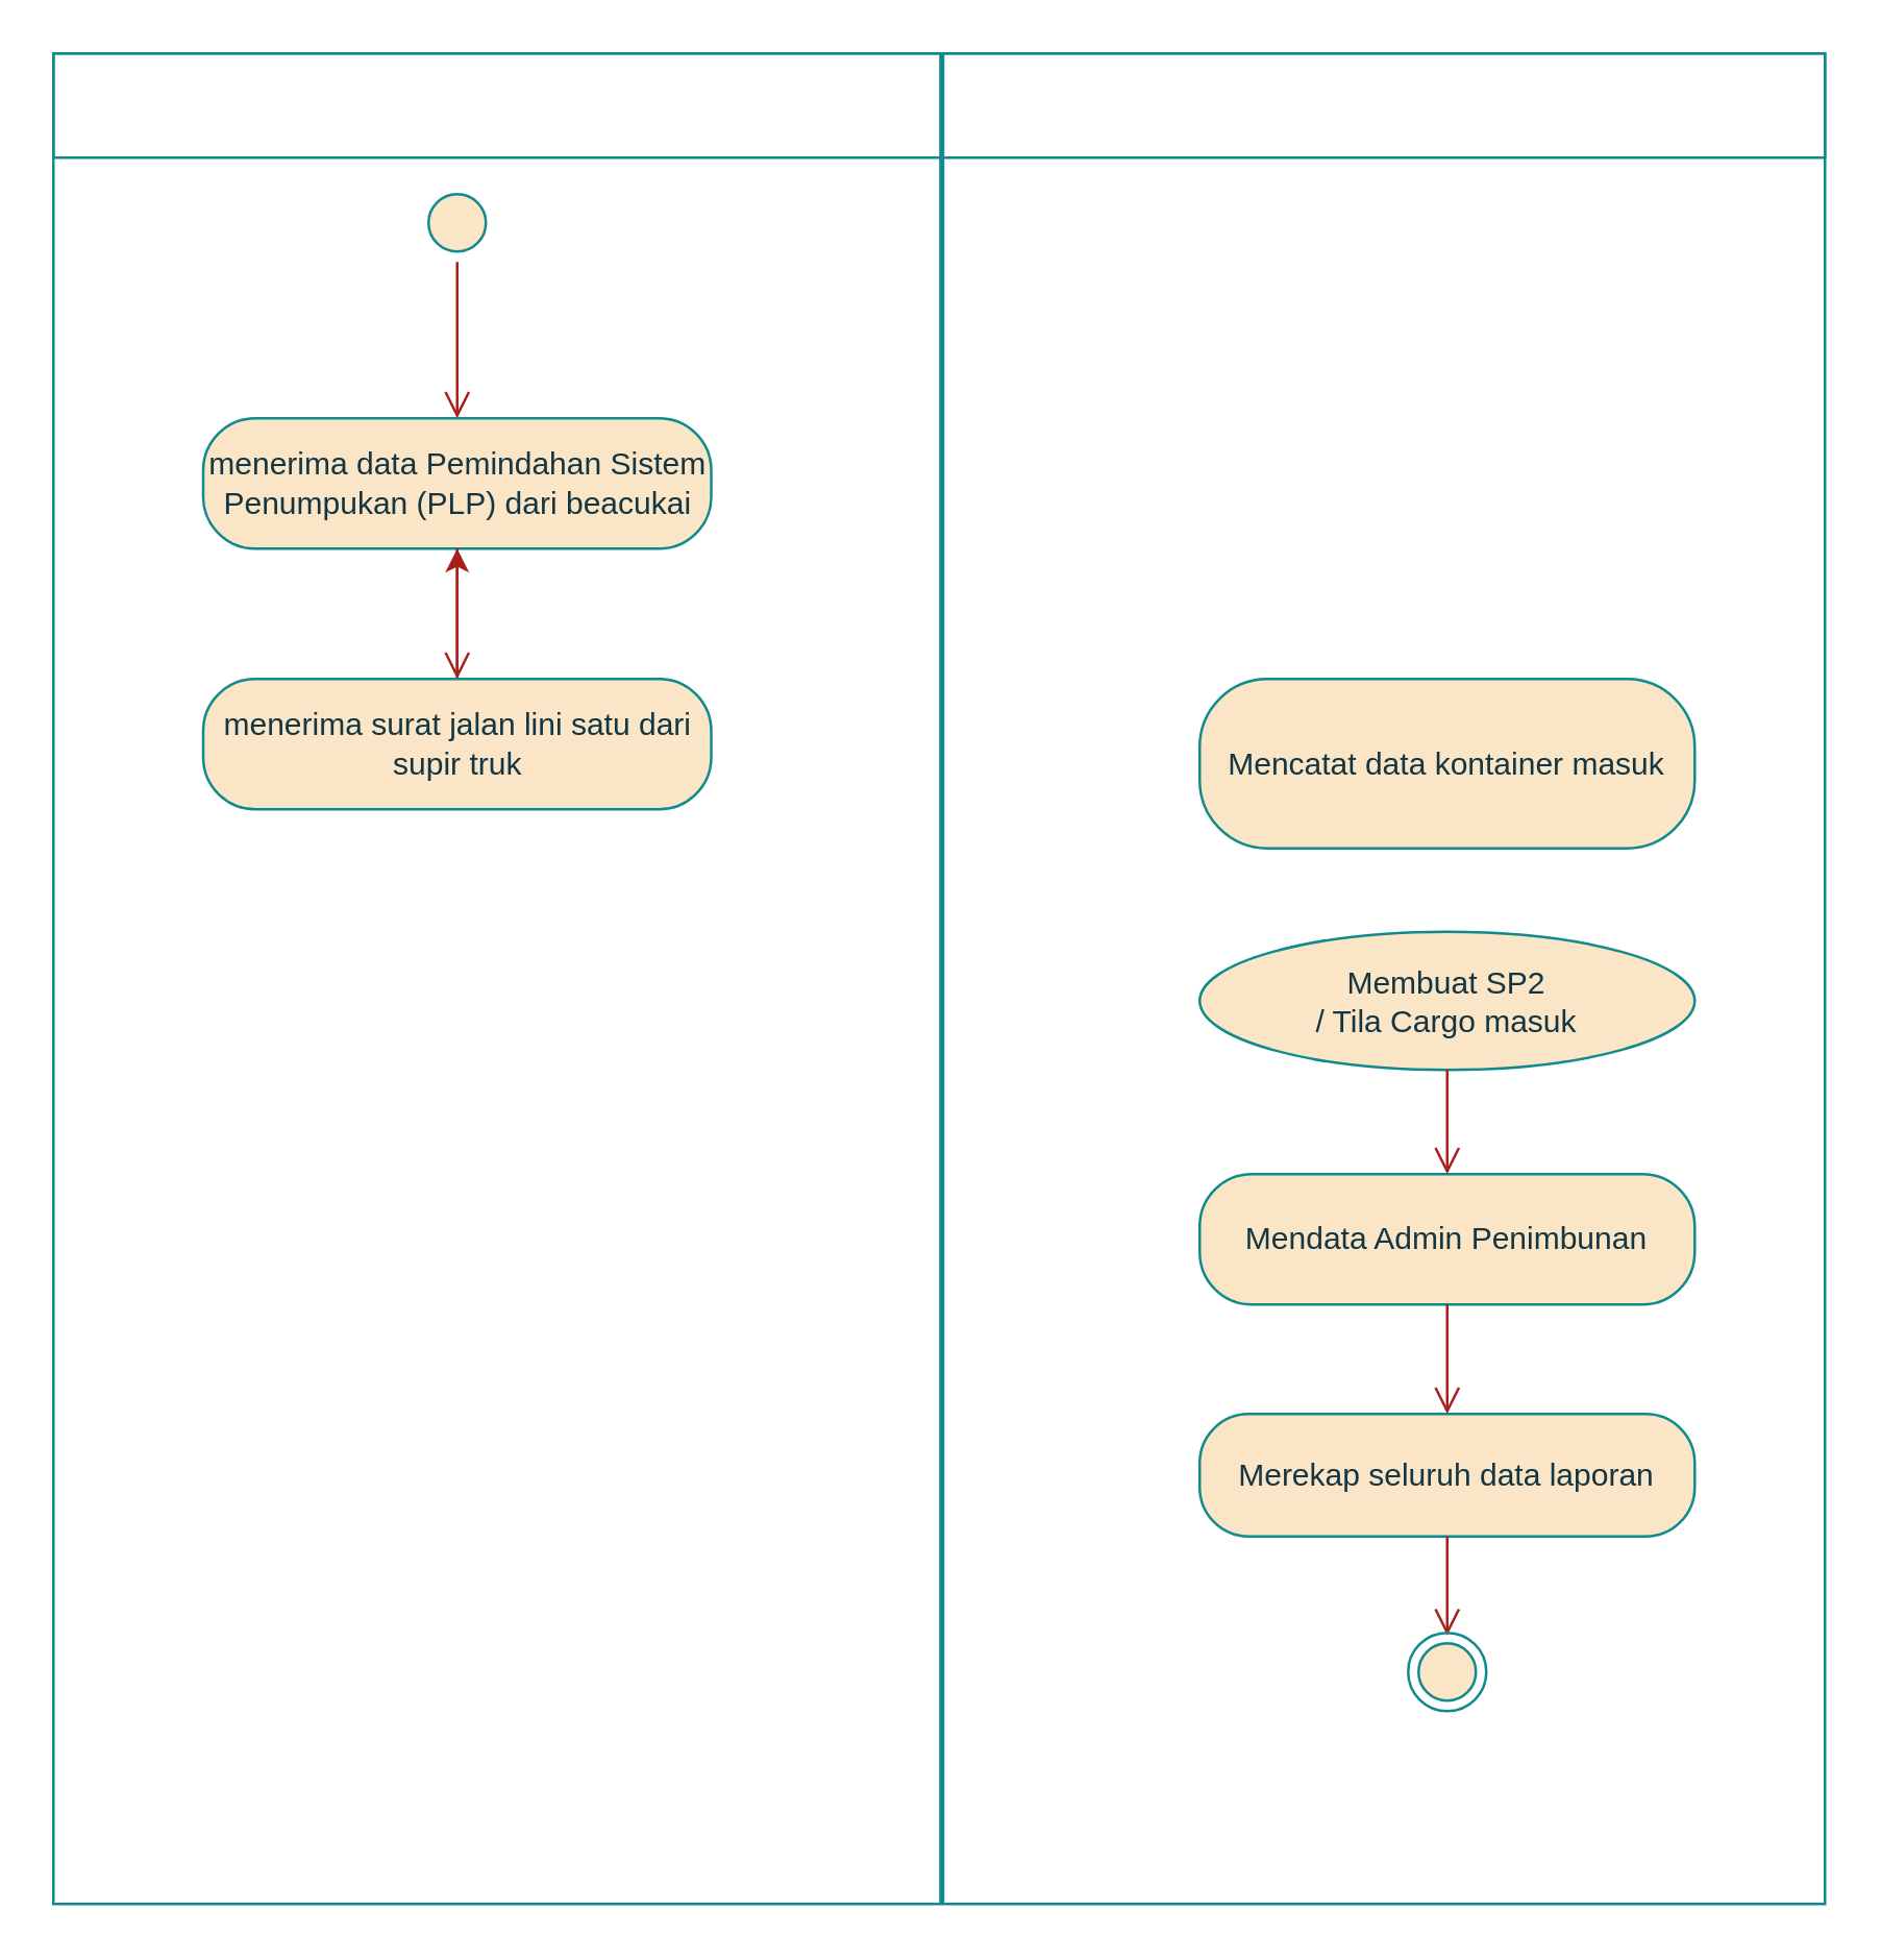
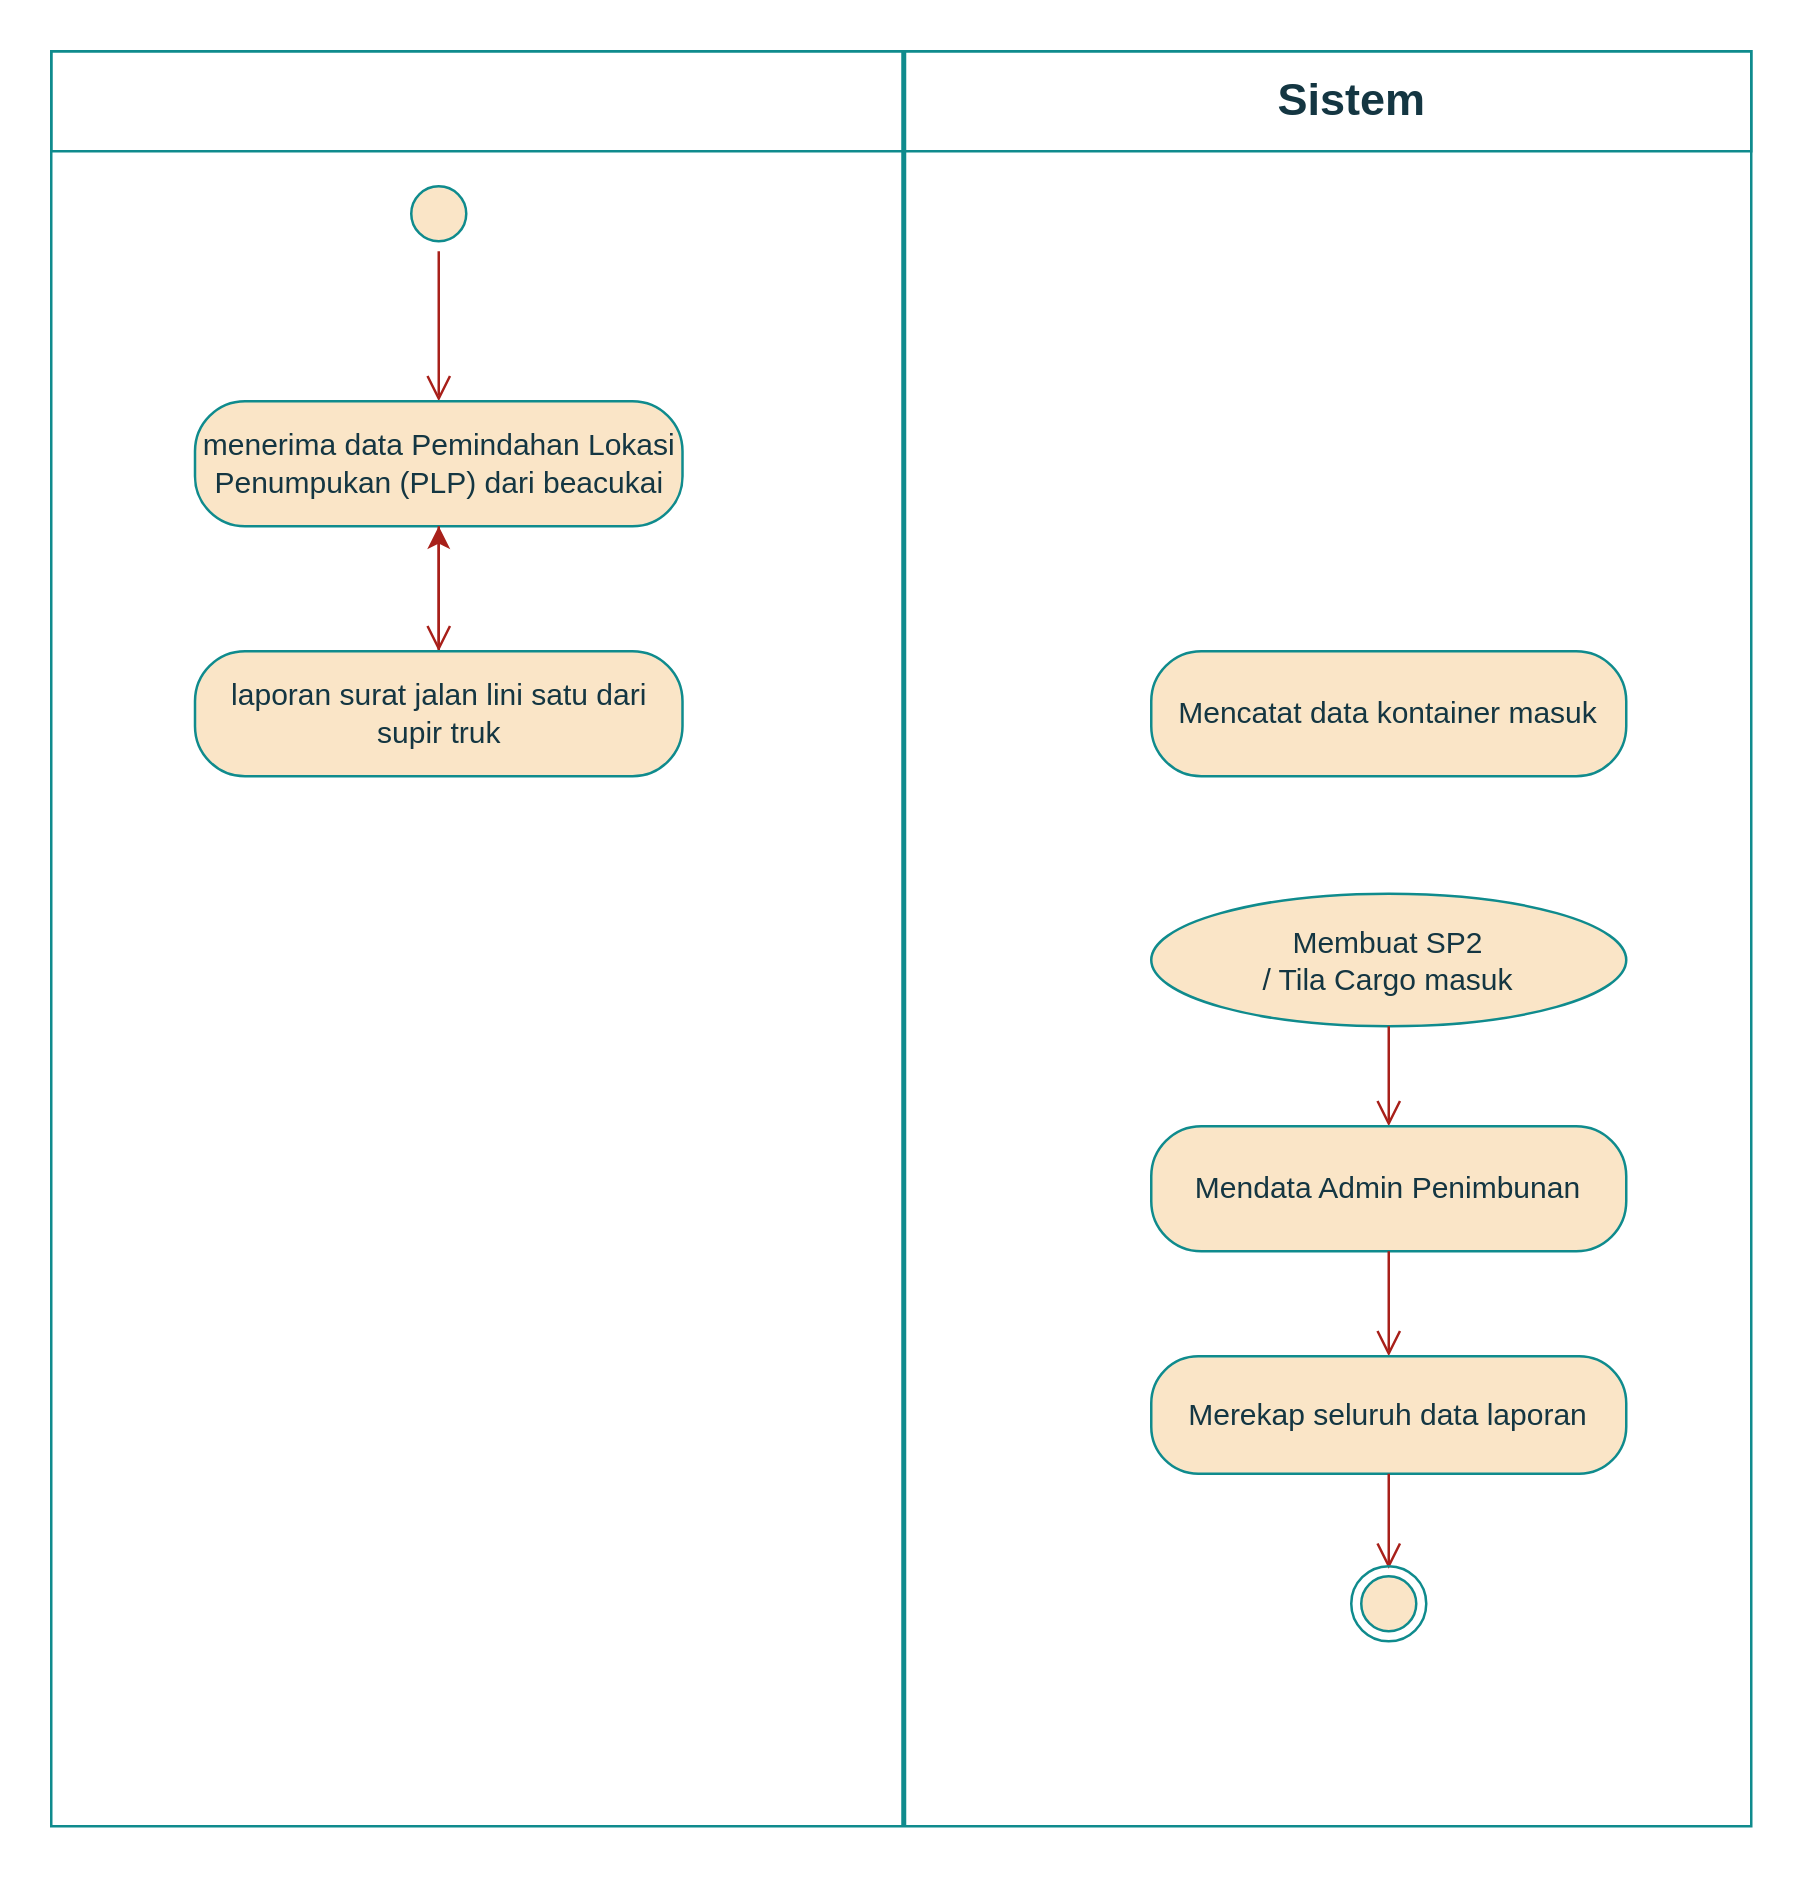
  <mxCell id="0" />
  <mxCell id="1" parent="0" />
  <mxCell id="2" value="" style="rounded=0;whiteSpace=wrap;html=1;fillColor=none;strokeColor=#0F8B8D;fontColor=#143642;" parent="1" vertex="1"><mxGeometry x="20" y="20" width="680" height="710" as="geometry" /></mxCell>
  <mxCell id="3" value="" style="rounded=0;whiteSpace=wrap;html=1;fillColor=none;strokeColor=#0F8B8D;fontColor=#143642;" parent="1" vertex="1"><mxGeometry x="20" y="20" width="680" height="40" as="geometry" /></mxCell>
  <mxCell id="4" value="" style="line;strokeWidth=2;direction=south;html=1;fillColor=none;labelBackgroundColor=#DAD2D8;strokeColor=#0F8B8D;fontColor=#143642;" parent="1" vertex="1"><mxGeometry x="356" y="20" width="10" height="710" as="geometry" /></mxCell>
+ <mxCell id="5" value="Sistem" style="text;strokeColor=none;fillColor=none;html=1;fontSize=18;fontStyle=1;verticalAlign=middle;align=center;fontColor=#143642;" parent="1" vertex="1"><mxGeometry x="490" y="20" width="100" height="40" as="geometry" /></mxCell>
  <mxCell id="6" value="" style="ellipse;html=1;shape=startState;fillColor=#FAE5C7;strokeColor=#0F8B8D;fontSize=18;fontColor=#143642;" parent="1" vertex="1"><mxGeometry x="160" y="70" width="30" height="30" as="geometry" /></mxCell>
  <mxCell id="7" value="" style="edgeStyle=orthogonalEdgeStyle;html=1;verticalAlign=bottom;endArrow=open;endSize=8;strokeColor=#A8201A;fontSize=18;labelBackgroundColor=#DAD2D8;fontColor=#143642;" parent="1" source="6" edge="1"><mxGeometry relative="1" as="geometry"><mxPoint x="175" y="160" as="targetPoint" /></mxGeometry></mxCell>
- <mxCell id="8" value="menerima data Pemindahan Sistem Penumpukan (PLP) dari beacukai" style="rounded=1;whiteSpace=wrap;html=1;arcSize=40;fontColor=#143642;fillColor=#FAE5C7;strokeColor=#0F8B8D;" parent="1" vertex="1"><mxGeometry x="77.5" y="160" width="195" height="50" as="geometry" /></mxCell>
+ <mxCell id="8" value="menerima data Pemindahan Lokasi Penumpukan (PLP) dari beacukai" style="rounded=1;whiteSpace=wrap;html=1;arcSize=40;fontColor=#143642;fillColor=#FAE5C7;strokeColor=#0F8B8D;" parent="1" vertex="1"><mxGeometry x="77.5" y="160" width="195" height="50" as="geometry" /></mxCell>
  <mxCell id="9" value="" style="edgeStyle=orthogonalEdgeStyle;html=1;verticalAlign=bottom;endArrow=open;endSize=8;strokeColor=#A8201A;fontSize=18;labelBackgroundColor=#DAD2D8;fontColor=#143642;" parent="1" source="8" edge="1"><mxGeometry relative="1" as="geometry"><mxPoint x="175" y="260" as="targetPoint" /></mxGeometry></mxCell>
  <mxCell id="10" style="edgeStyle=orthogonalEdgeStyle;rounded=0;orthogonalLoop=1;jettySize=auto;html=1;fontSize=18;labelBackgroundColor=#DAD2D8;strokeColor=#A8201A;fontColor=#143642;" parent="1" source="11" target="8" edge="1"><mxGeometry relative="1" as="geometry" /></mxCell>
- <mxCell id="11" value="menerima surat jalan lini satu dari supir truk" style="rounded=1;whiteSpace=wrap;html=1;arcSize=40;fontColor=#143642;fillColor=#FAE5C7;strokeColor=#0F8B8D;" parent="1" vertex="1"><mxGeometry x="77.5" y="260" width="195" height="50" as="geometry" /></mxCell>
- <mxCell id="12" value="Mencatat data kontainer masuk" style="rounded=1;whiteSpace=wrap;html=1;arcSize=40;fontColor=#143642;fillColor=#FAE5C7;strokeColor=#0F8B8D;" parent="1" vertex="1"><mxGeometry x="460" y="260" width="190" height="65" as="geometry" /></mxCell>
+ <mxCell id="11" value="laporan surat jalan lini satu dari supir truk" style="rounded=1;whiteSpace=wrap;html=1;arcSize=40;fontColor=#143642;fillColor=#FAE5C7;strokeColor=#0F8B8D;" parent="1" vertex="1"><mxGeometry x="77.5" y="260" width="195" height="50" as="geometry" /></mxCell>
+ <mxCell id="12" value="Mencatat data kontainer masuk" style="rounded=1;whiteSpace=wrap;html=1;arcSize=40;fontColor=#143642;fillColor=#FAE5C7;strokeColor=#0F8B8D;" parent="1" vertex="1"><mxGeometry x="460" y="260" width="190" height="50" as="geometry" /></mxCell>
  <mxCell id="13" value="&lt;div&gt;Membuat SP2&lt;/div&gt;&lt;div&gt;/ Tila Cargo masuk&lt;br&gt;&lt;/div&gt;" style="ellipse;whiteSpace=wrap;html=1;arcSize=40;fontColor=#143642;fillColor=#FAE5C7;strokeColor=#0F8B8D;" parent="1" vertex="1"><mxGeometry x="460" y="357" width="190" height="53" as="geometry" /></mxCell>
  <mxCell id="14" value="" style="edgeStyle=orthogonalEdgeStyle;html=1;verticalAlign=bottom;endArrow=open;endSize=8;strokeColor=#A8201A;fontSize=18;labelBackgroundColor=#DAD2D8;fontColor=#143642;" parent="1" source="13" edge="1"><mxGeometry relative="1" as="geometry"><mxPoint x="555" y="450" as="targetPoint" /></mxGeometry></mxCell>
  <mxCell id="15" value="Mendata Admin Penimbunan" style="rounded=1;whiteSpace=wrap;html=1;arcSize=40;fontColor=#143642;fillColor=#FAE5C7;strokeColor=#0F8B8D;" parent="1" vertex="1"><mxGeometry x="460" y="450" width="190" height="50" as="geometry" /></mxCell>
  <mxCell id="16" value="" style="edgeStyle=orthogonalEdgeStyle;html=1;verticalAlign=bottom;endArrow=open;endSize=8;strokeColor=#A8201A;fontSize=18;labelBackgroundColor=#DAD2D8;fontColor=#143642;" parent="1" source="15" edge="1"><mxGeometry relative="1" as="geometry"><mxPoint x="555" y="542" as="targetPoint" /></mxGeometry></mxCell>
  <mxCell id="17" value="Merekap seluruh data laporan" style="rounded=1;whiteSpace=wrap;html=1;arcSize=40;fontColor=#143642;fillColor=#FAE5C7;strokeColor=#0F8B8D;" parent="1" vertex="1"><mxGeometry x="460" y="542" width="190" height="47" as="geometry" /></mxCell>
  <mxCell id="18" value="" style="edgeStyle=orthogonalEdgeStyle;html=1;verticalAlign=bottom;endArrow=open;endSize=8;strokeColor=#A8201A;fontSize=18;labelBackgroundColor=#DAD2D8;fontColor=#143642;" parent="1" source="17" edge="1"><mxGeometry relative="1" as="geometry"><mxPoint x="555" y="627" as="targetPoint" /></mxGeometry></mxCell>
  <mxCell id="19" value="" style="ellipse;html=1;shape=endState;fillColor=#FAE5C7;strokeColor=#0F8B8D;fontSize=18;fontColor=#143642;" parent="1" vertex="1"><mxGeometry x="540" y="626" width="30" height="30" as="geometry" /></mxCell>
